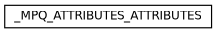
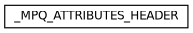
  digraph {
    rankdir=LR
-   n1 [color=black fillcolor=white fontname=Helvetica fontsize=10 height=0.2 label=_MPQ_ATTRIBUTES_ATTRIBUTES shape=record style=filled width=0.4]
+   n1 [color=black fillcolor=white fontname=Helvetica fontsize=10 height=0.2 label=_MPQ_ATTRIBUTES_HEADER shape=record style=filled width=0.4]
  }
